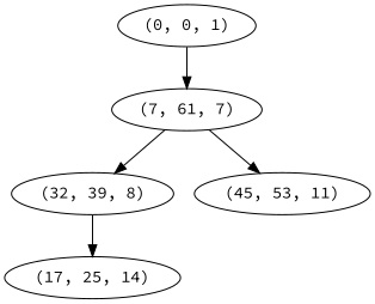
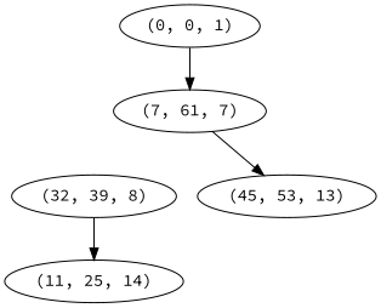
  digraph {
    fontname="Source Code Pro"
    node [fontname="Source Code Pro"]
    edge [fontname="Source Code Pro"]
    n1 [label="(0, 0, 1)"]
    "(7, 61, 7)"
    "(32, 39, 8)"
-   "(45, 53, 13)" [label="(45, 53, 11)"]
-   "(17, 25, 14)"
+   "(45, 53, 13)"
+   "(17, 25, 14)" [label="(11, 25, 14)"]
    n1 -> "(7, 61, 7)"
-   "(7, 61, 7)" -> "(32, 39, 8)"
    "(7, 61, 7)" -> "(45, 53, 13)"
    "(32, 39, 8)" -> "(17, 25, 14)"
  }
